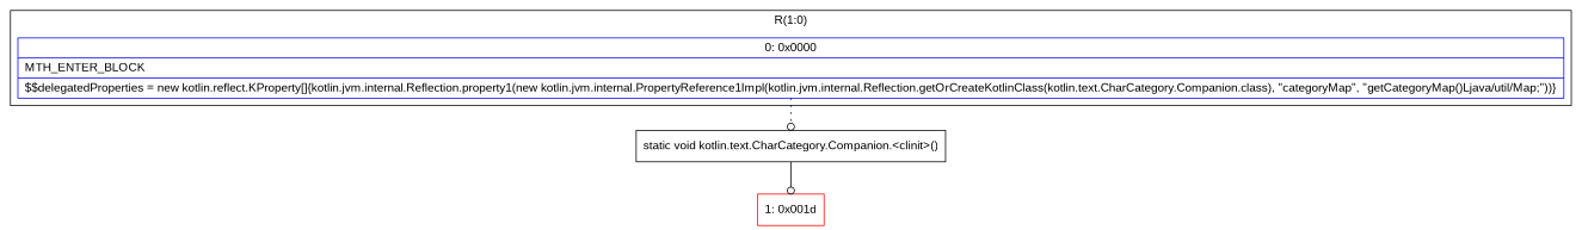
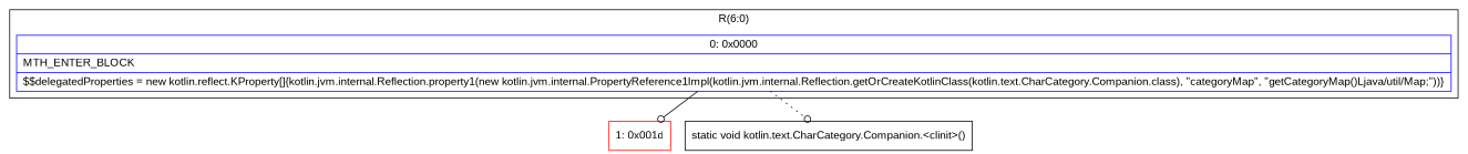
  digraph {
    fontname="Liberation Sans"
    node [fontname="Liberation Sans" shape=record]
    edge [arrowhead=odot fontname="Liberation Sans"]
    n1 [color=blue label="{0\:\ 0x0000|MTH_ENTER_BLOCK\l|$$delegatedProperties = new kotlin.reflect.KProperty[]\{kotlin.jvm.internal.Reflection.property1(new kotlin.jvm.internal.PropertyReference1Impl(kotlin.jvm.internal.Reflection.getOrCreateKotlinClass(kotlin.text.CharCategory.Companion.class), \"categoryMap\", \"getCategoryMap()Ljava\/util\/Map;\"))\}\l}"]
    n2 [color=red label="{1\:\ 0x001d}"]
    n3 [label="{static void kotlin.text.CharCategory.Companion.\<clinit\>() }"]
    subgraph cluster_1 {
-     label="R(1:0)"
+     label="R(6:0)"
      n1
    }
-   n3 -> n2 [style=solid]
+   n1 -> n2 [style=solid]
    n1 -> n3 [style=dotted]
  }
